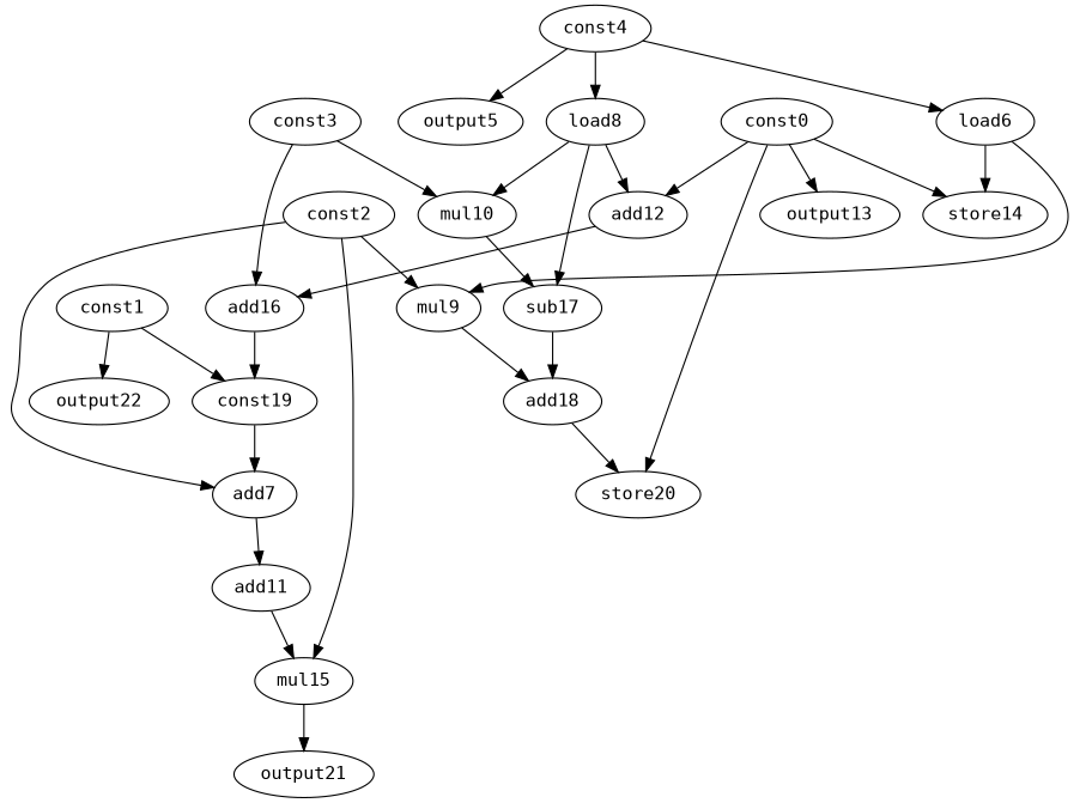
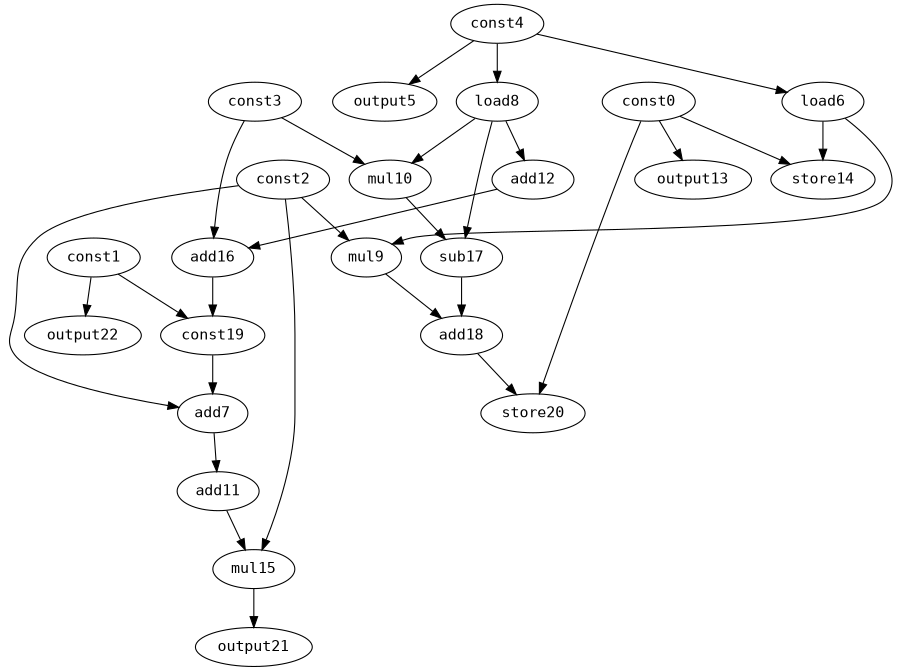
  digraph {
    fontname="DejaVu Sans Mono"
    node [fontname="DejaVu Sans Mono" opcode=add]
    edge [fontname="DejaVu Sans Mono" operand=0]
    const0 [opcode=const]
    add12
    output13 [opcode=output]
    store14 [opcode=store]
    store20 [opcode=store]
    add16
    const1 [opcode=const]
    n8 [label=const19]
    output22 [opcode=output]
    mul15 [opcode=mul]
    add11
    add7
    const2 [opcode=const]
    mul9 [opcode=mul]
    add18
    output21 [opcode=output]
    const3 [opcode=const]
    mul10 [opcode=mul]
    sub17 [opcode=sub]
    const4 [opcode=const]
    output5 [opcode=output]
    load6 [opcode=load]
    load8 [opcode=load]
-   const0 -> add12
    const0 -> output13
    const0 -> store14
    const0 -> store20
    add12 -> add16 [operand=1]
    add16 -> n8
    const1 -> n8 [operand=1]
    const1 -> output22
    n8 -> add7 [operand=1]
    mul15 -> output21
    add11 -> mul15 [operand=1]
    add7 -> add11
    const2 -> mul15
    const2 -> add7
    const2 -> mul9
    mul9 -> add18 [operand=1]
    add18 -> store20 [operand=1]
    const3 -> add16
    const3 -> mul10 [operand=1]
    mul10 -> sub17 [operand=1]
    sub17 -> add18
    const4 -> output5
    const4 -> load6
    const4 -> load8
    load6 -> store14 [operand=1]
    load6 -> mul9 [operand=1]
    load8 -> add12 [operand=1]
    load8 -> mul10
    load8 -> sub17
  }
